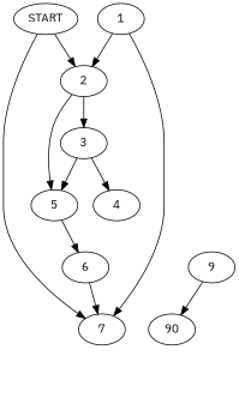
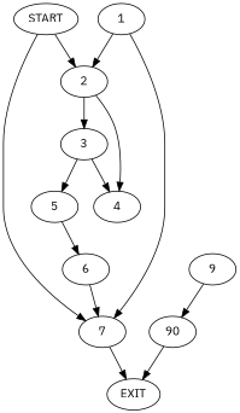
  digraph {
    fontname="IBM Plex Sans"
    node [fontname="IBM Plex Sans"]
    edge [fontname="IBM Plex Sans"]
    n1 [label=START]
    7
    2
    1
+   n5 [label=EXIT]
    3
    5
    4
    6
    n10 [label=90]
    9
    n1 -> 7
    n1 -> 2
+   7 -> n5
    2 -> 3
-   2 -> 5
+   2 -> 4
    1 -> 7
    1 -> 2
    3 -> 5
    3 -> 4
    5 -> 6
    6 -> 7
+   n10 -> n5
    9 -> n10
  }
